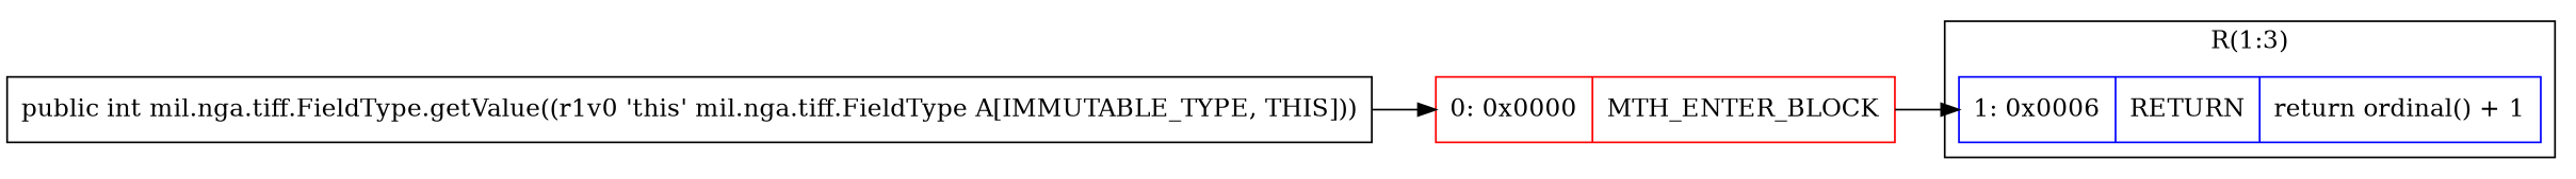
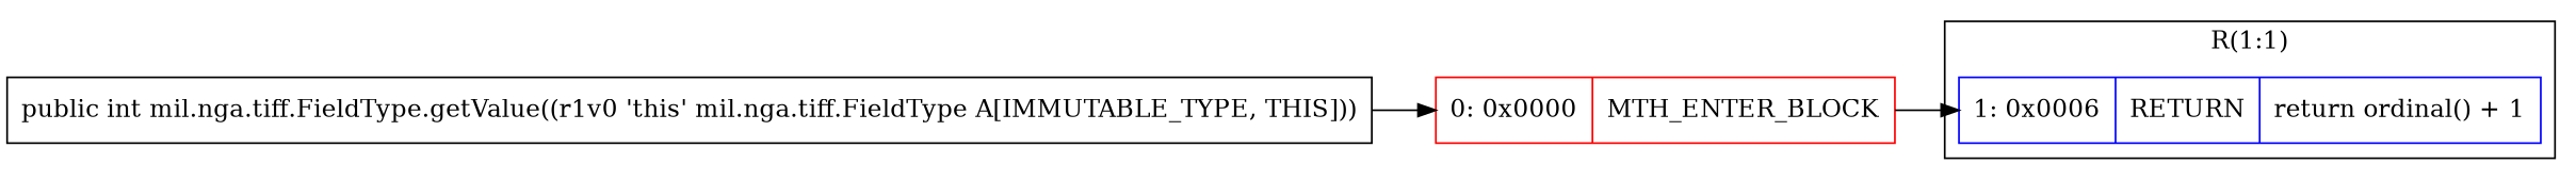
  digraph {
    rankdir=LR
    node [shape=record]
    n1 [color=blue label="{1\:\ 0x0006|RETURN\l|return ordinal() + 1\l}"]
    n2 [color=red label="{0\:\ 0x0000|MTH_ENTER_BLOCK\l}"]
    n3 [label="{public int mil.nga.tiff.FieldType.getValue((r1v0 'this' mil.nga.tiff.FieldType A[IMMUTABLE_TYPE, THIS])) }"]
    subgraph cluster_1 {
-     label="R(1:3)"
+     label="R(1:1)"
      n1
    }
    n2 -> n1
    n3 -> n2
  }
